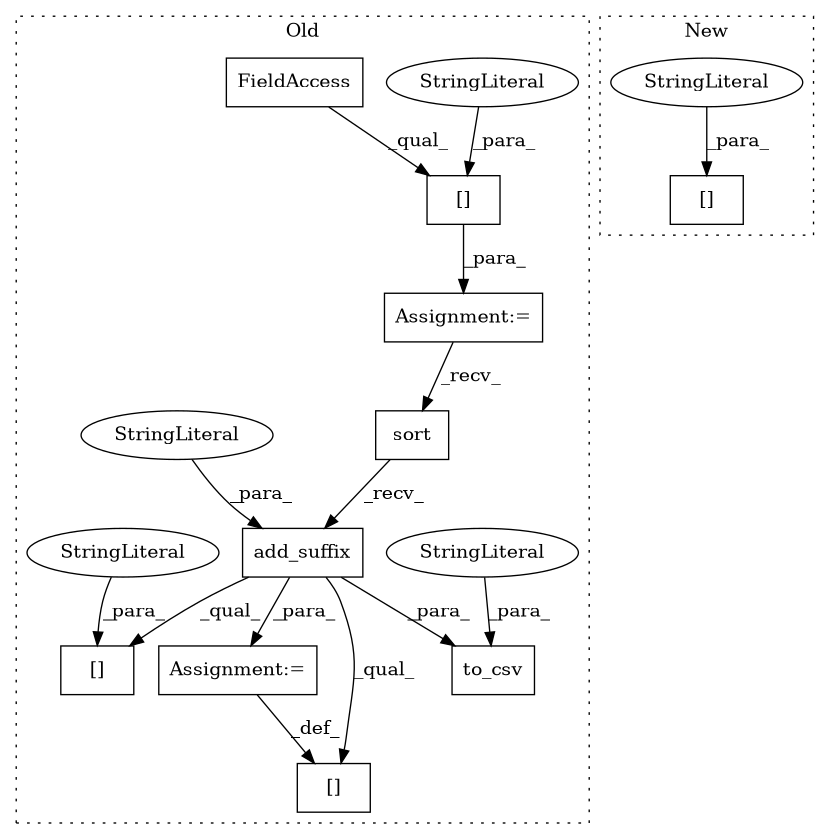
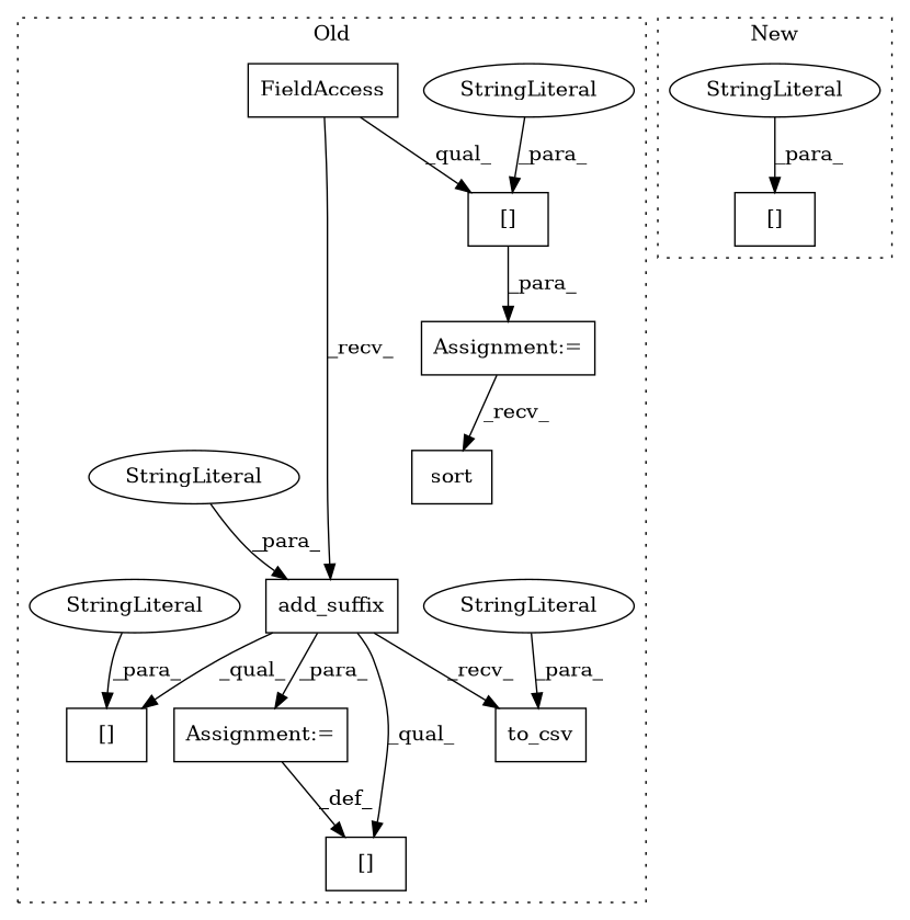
  digraph {
    node [a=45 l="11,1" shape=box]
    n1 [a=32 l="7,1" label=to_csv s="1876,1898"]
    n2 [a=7 l=1 label="Assignment:=" s=1510]
    n3 [a=2 l="13,1" label="[]" s="1779,1813"]
    n4 [a=2 label="[]" s="1511,1537"]
    n5 [a=32 l="5,1" label=sort s="1600,1634"]
    n6 [a=2 l="13,1" label="[]" s="1827,1855"]
    n7 [l=15 label=StringLiteral s=1522 shape=ellipse]
    n8 [l=15 label=StringLiteral s=1883 shape=ellipse]
    n9 [l=15 label=StringLiteral s=1840 shape=ellipse]
    n10 [a=22 l=10 label=FieldAccess s=1511]
    n11 [a=7 l=1 label="Assignment:=" s=1814]
    n12 [a=32 label=add_suffix s="1741,1758"]
    n13 [l=6 label=StringLiteral s=1752 shape=ellipse]
    n14 [a=2 label="[]" s="1743,1765"]
    n15 [l=11 label=StringLiteral s=1754 shape=ellipse]
    subgraph cluster_1 {
      label=Old
      style=dotted
      n1
      n2
      n3
      n4
      n5
      n6
      n7
      n8
      n9
      n10
      n11
      n12
      n13
    }
    subgraph cluster_2 {
      label=New
      style=dotted
      n14
      n15
    }
    n2 -> n5 [label=_recv_]
    n4 -> n2 [label=_para_]
-   n5 -> n12 [label=_recv_]
+   n10 -> n12 [label=_recv_]
    n7 -> n4 [label=_para_]
    n8 -> n1 [label=_para_]
    n9 -> n6 [label=_para_]
    n10 -> n4 [label=_qual_]
    n11 -> n3 [label=_def_]
-   n12 -> n1 [label=_para_]
+   n12 -> n1 [label=_recv_]
    n12 -> n3 [label=_qual_]
    n12 -> n6 [label=_qual_]
    n12 -> n11 [label=_para_]
    n13 -> n12 [label=_para_]
    n15 -> n14 [label=_para_]
  }
